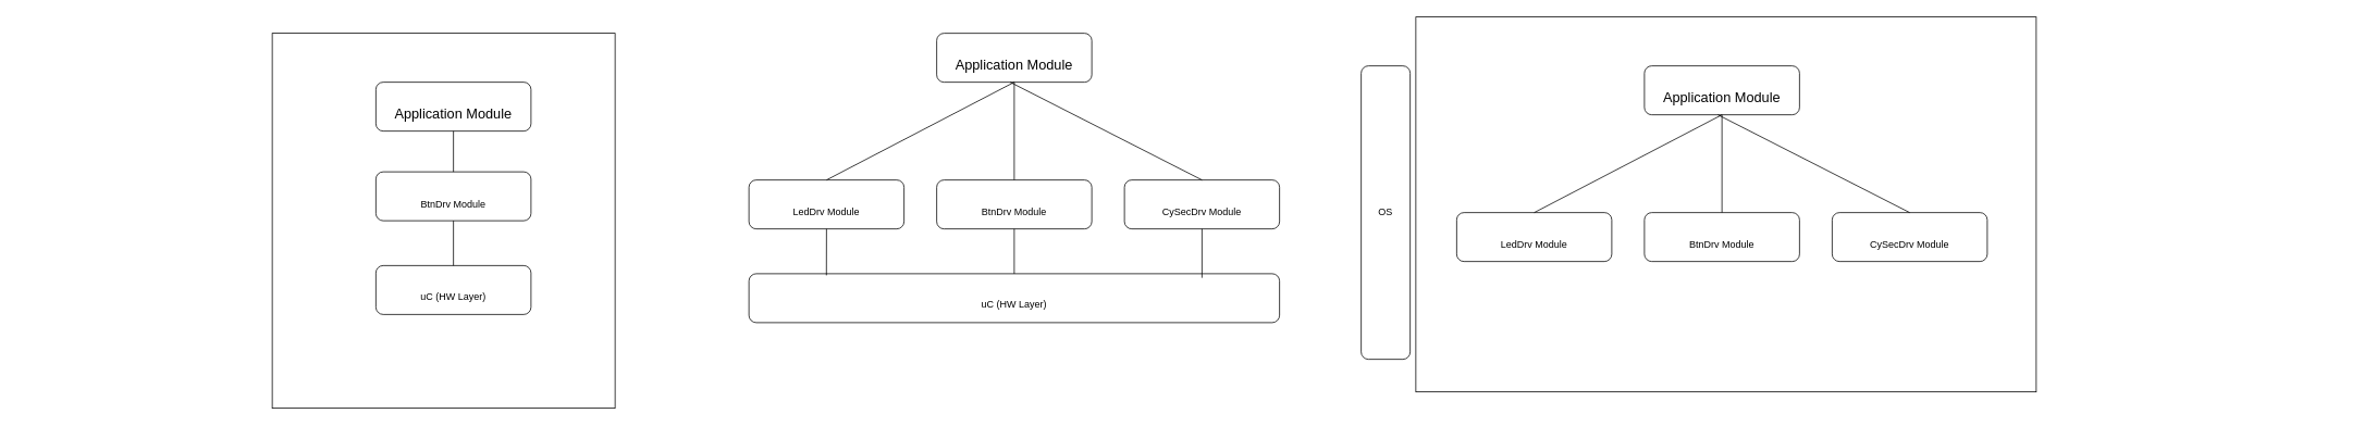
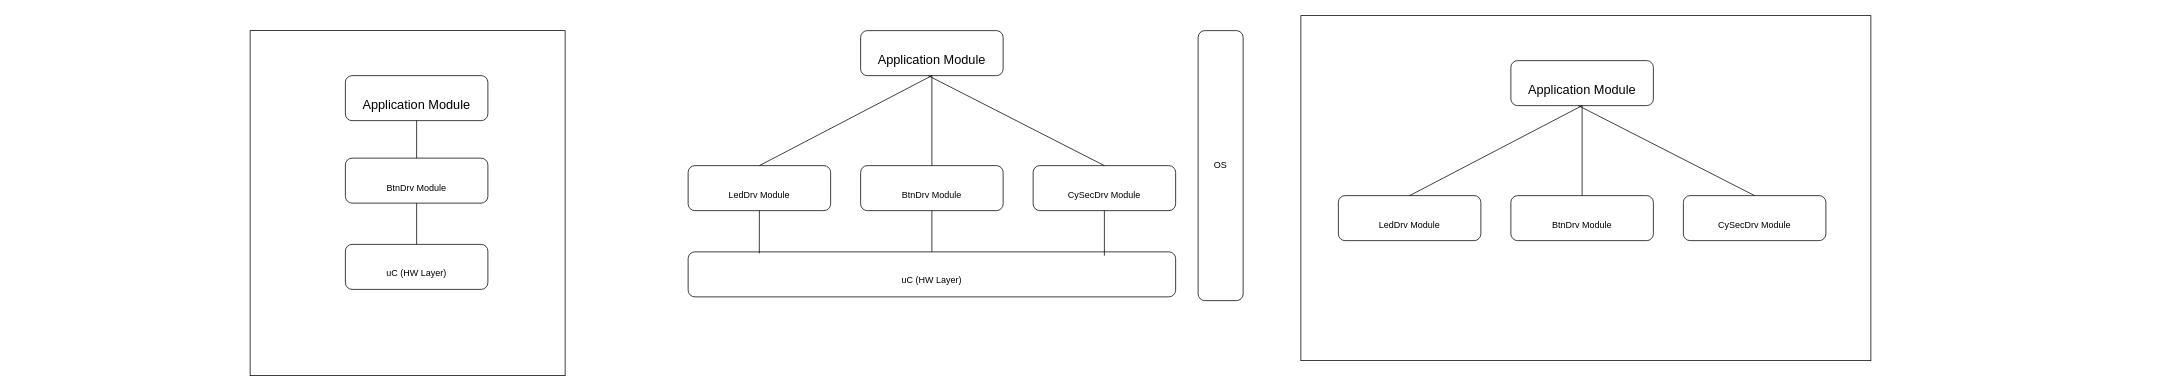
  <mxCell id="0" />
  <mxCell id="1" parent="0" />
  <mxCell id="2" value="" style="rounded=0;whiteSpace=wrap;html=1;" parent="1" vertex="1"><mxGeometry x="20" y="40" width="420" height="460" as="geometry" /></mxCell>
  <mxCell id="3" value="&lt;table style=&quot;width: 833pt; font-size: 17px;&quot; width=&quot;1110&quot; cellspacing=&quot;0&quot; cellpadding=&quot;0&quot; border=&quot;0&quot;&gt;&lt;tbody&gt;&lt;tr style=&quot;height:15.0pt&quot; height=&quot;20&quot;&gt;&lt;td style=&quot;height: 15pt;&quot; width=&quot;1110&quot; class=&quot;xl65&quot; height=&quot;20&quot; colspan=&quot;2&quot;&gt;&lt;/td&gt;&lt;/tr&gt;&lt;/tbody&gt;&lt;/table&gt;&lt;font style=&quot;font-size: 17px;&quot;&gt;Application Module&lt;/font&gt;" style="rounded=1;whiteSpace=wrap;html=1;align=center;" parent="1" vertex="1"><mxGeometry x="834" y="40" width="190" height="60" as="geometry" /></mxCell>
  <mxCell id="4" value="&lt;table style=&quot;border-collapse:&lt;br/&gt; collapse;width:833pt&quot; width=&quot;1110&quot; cellspacing=&quot;0&quot; cellpadding=&quot;0&quot; border=&quot;0&quot;&gt;&lt;tbody&gt;&lt;tr style=&quot;height:15.0pt&quot; height=&quot;20&quot;&gt;&lt;td style=&quot;height:15.0pt;&lt;br/&gt;  width:833pt&quot; width=&quot;1110&quot; class=&quot;xl65&quot; height=&quot;20&quot; colspan=&quot;2&quot;&gt;&lt;/td&gt;&lt;/tr&gt;&lt;/tbody&gt;&lt;/table&gt;LedDrv Module" style="rounded=1;whiteSpace=wrap;html=1;" parent="1" vertex="1"><mxGeometry x="604" y="220" width="190" height="60" as="geometry" /></mxCell>
  <mxCell id="5" value="&lt;table style=&quot;border-collapse:&lt;br/&gt; collapse;width:833pt&quot; width=&quot;1110&quot; cellspacing=&quot;0&quot; cellpadding=&quot;0&quot; border=&quot;0&quot;&gt;&lt;tbody&gt;&lt;tr style=&quot;height:15.0pt&quot; height=&quot;20&quot;&gt;&lt;td style=&quot;height:15.0pt;&lt;br/&gt;  width:833pt&quot; width=&quot;1110&quot; class=&quot;xl65&quot; height=&quot;20&quot; colspan=&quot;2&quot;&gt;&lt;/td&gt;&lt;/tr&gt;&lt;/tbody&gt;&lt;/table&gt;&lt;span style=&quot;background-color: initial;&quot;&gt;BtnDrv&lt;/span&gt;&lt;span style=&quot;background-color: initial;&quot;&gt;&amp;nbsp;Module&lt;/span&gt;" style="rounded=1;whiteSpace=wrap;html=1;" parent="1" vertex="1"><mxGeometry x="834" y="220" width="190" height="60" as="geometry" /></mxCell>
  <mxCell id="6" value="&lt;table style=&quot;border-collapse:&lt;br/&gt; collapse;width:833pt&quot; width=&quot;1110&quot; cellspacing=&quot;0&quot; cellpadding=&quot;0&quot; border=&quot;0&quot;&gt;&lt;tbody&gt;&lt;tr style=&quot;height:15.0pt&quot; height=&quot;20&quot;&gt;&lt;td style=&quot;height:15.0pt;&lt;br/&gt;  width:833pt&quot; width=&quot;1110&quot; class=&quot;xl65&quot; height=&quot;20&quot; colspan=&quot;2&quot;&gt;&lt;/td&gt;&lt;/tr&gt;&lt;/tbody&gt;&lt;/table&gt;&lt;span style=&quot;background-color: initial;&quot;&gt;CySecDrv Module&lt;/span&gt;" style="rounded=1;whiteSpace=wrap;html=1;" parent="1" vertex="1"><mxGeometry x="1064" y="220" width="190" height="60" as="geometry" /></mxCell>
  <mxCell id="7" value="&lt;br&gt;uC (HW Layer)" style="rounded=1;whiteSpace=wrap;html=1;" parent="1" vertex="1"><mxGeometry x="604" y="335" width="650" height="60" as="geometry" /></mxCell>
- <mxCell id="8" value="OS" style="rounded=1;whiteSpace=wrap;html=1;" parent="1" vertex="1"><mxGeometry x="1354" y="80" width="60" height="360" as="geometry" /></mxCell>
+ <mxCell id="8" value="OS" style="rounded=1;whiteSpace=wrap;html=1;" parent="1" vertex="1"><mxGeometry x="1284" y="40" width="60" height="360" as="geometry" /></mxCell>
  <mxCell id="9" value="" style="endArrow=none;html=1;rounded=0;entryX=0.5;entryY=1;entryDx=0;entryDy=0;exitX=0.146;exitY=0.033;exitDx=0;exitDy=0;exitPerimeter=0;" parent="1" source="7" target="4" edge="1"><mxGeometry width="50" height="50" relative="1" as="geometry"><mxPoint x="494" y="365" as="sourcePoint" /><mxPoint x="544" y="315" as="targetPoint" /></mxGeometry></mxCell>
  <mxCell id="10" value="" style="endArrow=none;html=1;rounded=0;entryX=0.5;entryY=1;entryDx=0;entryDy=0;exitX=0.5;exitY=0;exitDx=0;exitDy=0;" parent="1" source="5" target="3" edge="1"><mxGeometry width="50" height="50" relative="1" as="geometry"><mxPoint x="894" y="190" as="sourcePoint" /><mxPoint x="944" y="140" as="targetPoint" /></mxGeometry></mxCell>
  <mxCell id="11" value="" style="endArrow=none;html=1;rounded=0;entryX=0.5;entryY=1;entryDx=0;entryDy=0;exitX=0.5;exitY=0;exitDx=0;exitDy=0;" parent="1" source="4" target="3" edge="1"><mxGeometry width="50" height="50" relative="1" as="geometry"><mxPoint x="894" y="190" as="sourcePoint" /><mxPoint x="944" y="140" as="targetPoint" /></mxGeometry></mxCell>
  <mxCell id="12" value="" style="endArrow=none;html=1;rounded=0;exitX=0.5;exitY=0;exitDx=0;exitDy=0;" parent="1" source="6" edge="1"><mxGeometry width="50" height="50" relative="1" as="geometry"><mxPoint x="904" y="200" as="sourcePoint" /><mxPoint x="924" y="100" as="targetPoint" /></mxGeometry></mxCell>
  <mxCell id="13" value="" style="endArrow=none;html=1;rounded=0;entryX=0.5;entryY=1;entryDx=0;entryDy=0;exitX=0.5;exitY=0;exitDx=0;exitDy=0;" parent="1" source="7" target="5" edge="1"><mxGeometry width="50" height="50" relative="1" as="geometry"><mxPoint x="709" y="347" as="sourcePoint" /><mxPoint x="709" y="290" as="targetPoint" /></mxGeometry></mxCell>
  <mxCell id="14" value="" style="endArrow=none;html=1;rounded=0;entryX=0.5;entryY=1;entryDx=0;entryDy=0;" parent="1" target="6" edge="1"><mxGeometry width="50" height="50" relative="1" as="geometry"><mxPoint x="1159" y="340" as="sourcePoint" /><mxPoint x="719" y="300" as="targetPoint" /></mxGeometry></mxCell>
  <mxCell id="15" value="&lt;table style=&quot;width: 833pt; font-size: 17px;&quot; width=&quot;1110&quot; cellspacing=&quot;0&quot; cellpadding=&quot;0&quot; border=&quot;0&quot;&gt;&lt;tbody&gt;&lt;tr style=&quot;height:15.0pt&quot; height=&quot;20&quot;&gt;&lt;td style=&quot;height: 15pt;&quot; width=&quot;1110&quot; class=&quot;xl65&quot; height=&quot;20&quot; colspan=&quot;2&quot;&gt;&lt;/td&gt;&lt;/tr&gt;&lt;/tbody&gt;&lt;/table&gt;&lt;font style=&quot;font-size: 17px;&quot;&gt;Application Module&lt;/font&gt;" style="rounded=1;whiteSpace=wrap;html=1;align=center;" parent="1" vertex="1"><mxGeometry x="147" y="100" width="190" height="60" as="geometry" /></mxCell>
  <mxCell id="16" value="&lt;table style=&quot;border-collapse:&lt;br/&gt; collapse;width:833pt&quot; width=&quot;1110&quot; cellspacing=&quot;0&quot; cellpadding=&quot;0&quot; border=&quot;0&quot;&gt;&lt;tbody&gt;&lt;tr style=&quot;height:15.0pt&quot; height=&quot;20&quot;&gt;&lt;td style=&quot;height:15.0pt;&lt;br/&gt;  width:833pt&quot; width=&quot;1110&quot; class=&quot;xl65&quot; height=&quot;20&quot; colspan=&quot;2&quot;&gt;&lt;/td&gt;&lt;/tr&gt;&lt;/tbody&gt;&lt;/table&gt;&lt;span style=&quot;background-color: initial;&quot;&gt;BtnDrv&lt;/span&gt;&lt;span style=&quot;background-color: initial;&quot;&gt;&amp;nbsp;Module&lt;/span&gt;" style="rounded=1;whiteSpace=wrap;html=1;" parent="1" vertex="1"><mxGeometry x="147" y="210" width="190" height="60" as="geometry" /></mxCell>
  <mxCell id="17" value="&lt;br&gt;uC (HW Layer)" style="rounded=1;whiteSpace=wrap;html=1;" parent="1" vertex="1"><mxGeometry x="147" y="325" width="190" height="60" as="geometry" /></mxCell>
  <mxCell id="18" value="" style="endArrow=none;html=1;rounded=0;entryX=0.5;entryY=1;entryDx=0;entryDy=0;exitX=0.5;exitY=0;exitDx=0;exitDy=0;" parent="1" source="16" target="15" edge="1"><mxGeometry width="50" height="50" relative="1" as="geometry"><mxPoint x="207" y="180" as="sourcePoint" /><mxPoint x="257" y="130" as="targetPoint" /></mxGeometry></mxCell>
  <mxCell id="19" value="" style="endArrow=none;html=1;rounded=0;entryX=0.5;entryY=1;entryDx=0;entryDy=0;exitX=0.5;exitY=0;exitDx=0;exitDy=0;" parent="1" source="17" target="16" edge="1"><mxGeometry width="50" height="50" relative="1" as="geometry"><mxPoint x="22" y="337" as="sourcePoint" /><mxPoint x="22" y="280" as="targetPoint" /></mxGeometry></mxCell>
  <mxCell id="20" value="" style="rounded=0;whiteSpace=wrap;html=1;" parent="1" vertex="1"><mxGeometry x="1421" y="20" width="760" height="460" as="geometry" /></mxCell>
  <mxCell id="21" value="&lt;table style=&quot;width: 833pt; font-size: 17px;&quot; width=&quot;1110&quot; cellspacing=&quot;0&quot; cellpadding=&quot;0&quot; border=&quot;0&quot;&gt;&lt;tbody&gt;&lt;tr style=&quot;height:15.0pt&quot; height=&quot;20&quot;&gt;&lt;td style=&quot;height: 15pt;&quot; width=&quot;1110&quot; class=&quot;xl65&quot; height=&quot;20&quot; colspan=&quot;2&quot;&gt;&lt;/td&gt;&lt;/tr&gt;&lt;/tbody&gt;&lt;/table&gt;&lt;font style=&quot;font-size: 17px;&quot;&gt;Application Module&lt;/font&gt;" style="rounded=1;whiteSpace=wrap;html=1;align=center;" parent="1" vertex="1"><mxGeometry x="1701" y="80" width="190" height="60" as="geometry" /></mxCell>
  <mxCell id="22" value="&lt;table style=&quot;border-collapse:&lt;br/&gt; collapse;width:833pt&quot; width=&quot;1110&quot; cellspacing=&quot;0&quot; cellpadding=&quot;0&quot; border=&quot;0&quot;&gt;&lt;tbody&gt;&lt;tr style=&quot;height:15.0pt&quot; height=&quot;20&quot;&gt;&lt;td style=&quot;height:15.0pt;&lt;br/&gt;  width:833pt&quot; width=&quot;1110&quot; class=&quot;xl65&quot; height=&quot;20&quot; colspan=&quot;2&quot;&gt;&lt;/td&gt;&lt;/tr&gt;&lt;/tbody&gt;&lt;/table&gt;LedDrv Module" style="rounded=1;whiteSpace=wrap;html=1;" parent="1" vertex="1"><mxGeometry x="1471" y="260" width="190" height="60" as="geometry" /></mxCell>
  <mxCell id="23" value="&lt;table style=&quot;border-collapse:&lt;br/&gt; collapse;width:833pt&quot; width=&quot;1110&quot; cellspacing=&quot;0&quot; cellpadding=&quot;0&quot; border=&quot;0&quot;&gt;&lt;tbody&gt;&lt;tr style=&quot;height:15.0pt&quot; height=&quot;20&quot;&gt;&lt;td style=&quot;height:15.0pt;&lt;br/&gt;  width:833pt&quot; width=&quot;1110&quot; class=&quot;xl65&quot; height=&quot;20&quot; colspan=&quot;2&quot;&gt;&lt;/td&gt;&lt;/tr&gt;&lt;/tbody&gt;&lt;/table&gt;&lt;span style=&quot;background-color: initial;&quot;&gt;BtnDrv&lt;/span&gt;&lt;span style=&quot;background-color: initial;&quot;&gt;&amp;nbsp;Module&lt;/span&gt;" style="rounded=1;whiteSpace=wrap;html=1;" parent="1" vertex="1"><mxGeometry x="1701" y="260" width="190" height="60" as="geometry" /></mxCell>
  <mxCell id="24" value="&lt;table style=&quot;border-collapse:&lt;br/&gt; collapse;width:833pt&quot; width=&quot;1110&quot; cellspacing=&quot;0&quot; cellpadding=&quot;0&quot; border=&quot;0&quot;&gt;&lt;tbody&gt;&lt;tr style=&quot;height:15.0pt&quot; height=&quot;20&quot;&gt;&lt;td style=&quot;height:15.0pt;&lt;br/&gt;  width:833pt&quot; width=&quot;1110&quot; class=&quot;xl65&quot; height=&quot;20&quot; colspan=&quot;2&quot;&gt;&lt;/td&gt;&lt;/tr&gt;&lt;/tbody&gt;&lt;/table&gt;&lt;span style=&quot;background-color: initial;&quot;&gt;CySecDrv Module&lt;/span&gt;" style="rounded=1;whiteSpace=wrap;html=1;" parent="1" vertex="1"><mxGeometry x="1931" y="260" width="190" height="60" as="geometry" /></mxCell>
  <mxCell id="25" value="" style="endArrow=none;html=1;rounded=0;entryX=0.5;entryY=1;entryDx=0;entryDy=0;exitX=0.5;exitY=0;exitDx=0;exitDy=0;" parent="1" source="23" target="21" edge="1"><mxGeometry width="50" height="50" relative="1" as="geometry"><mxPoint x="1761" y="230" as="sourcePoint" /><mxPoint x="1811" y="180" as="targetPoint" /></mxGeometry></mxCell>
  <mxCell id="26" value="" style="endArrow=none;html=1;rounded=0;entryX=0.5;entryY=1;entryDx=0;entryDy=0;exitX=0.5;exitY=0;exitDx=0;exitDy=0;" parent="1" source="22" target="21" edge="1"><mxGeometry width="50" height="50" relative="1" as="geometry"><mxPoint x="1761" y="230" as="sourcePoint" /><mxPoint x="1811" y="180" as="targetPoint" /></mxGeometry></mxCell>
  <mxCell id="27" value="" style="endArrow=none;html=1;rounded=0;exitX=0.5;exitY=0;exitDx=0;exitDy=0;" parent="1" source="24" edge="1"><mxGeometry width="50" height="50" relative="1" as="geometry"><mxPoint x="1771" y="240" as="sourcePoint" /><mxPoint x="1791" y="140" as="targetPoint" /></mxGeometry></mxCell>
